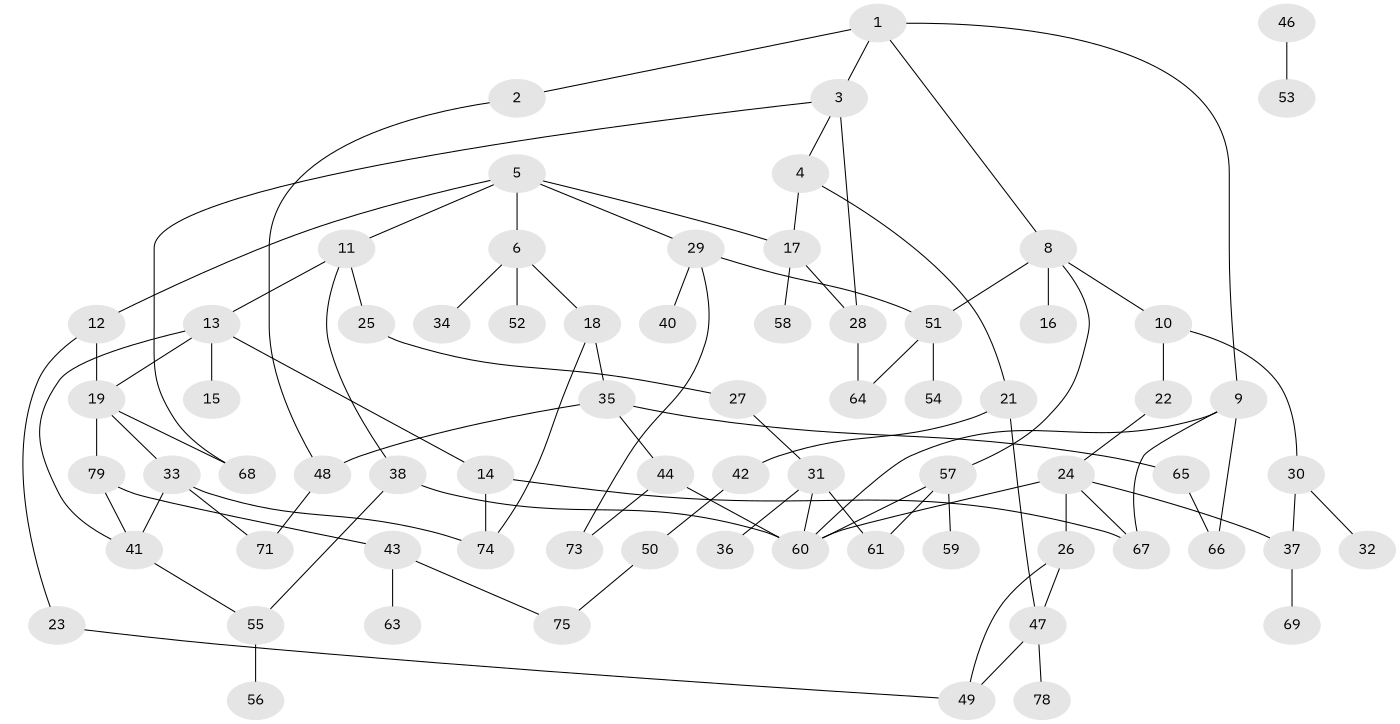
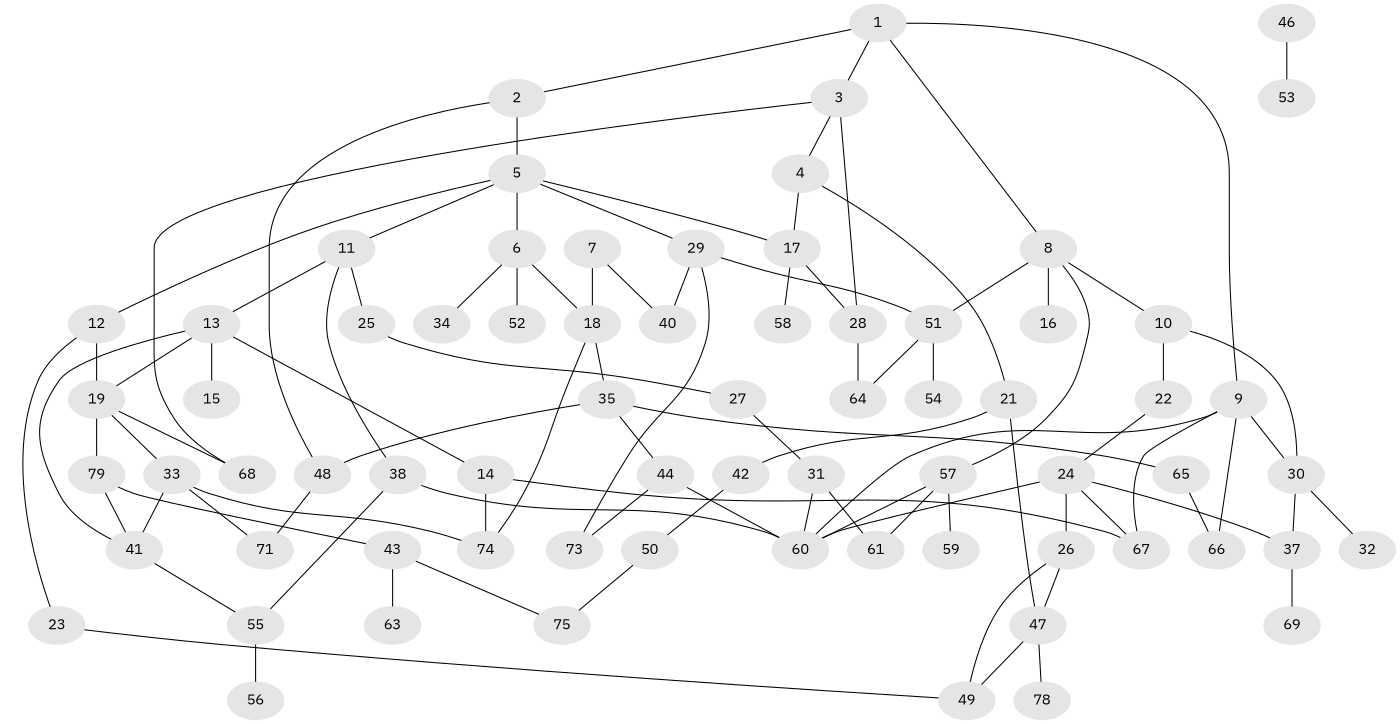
  graph {
    fontname="IBM Plex Sans"
    node [color=gray90 fontname="IBM Plex Sans" style=filled]
    edge [fontname="IBM Plex Sans"]
    1
    2
    3
    8
    9
    5
    48
    4
    28
    68
    10
    16
    51
    57
    30
    60
    66
    67
    17
    6
    11
    12
    29
    71
    21
    64
    58
    42
    47
    34
    52
    18
    13
    25
    38
    19
    23
    40
    73
+   7
    74
    35
    22
    24
    54
    61
    59
    37
    32
    14
    15
    41
    27
    55
    33
    n56 [label=79]
    49
    44
    65
    43
    46
    53
    50
    n64 [label=78]
    26
    69
    31
-   36
    56
    63
    n71 [label=75]
    1 -- 2
    1 -- 3
    1 -- 8
    1 -- 9
+   2 -- 5
    2 -- 48
    3 -- 4
    3 -- 28
    3 -- 68
    8 -- 10
    8 -- 16
    8 -- 51
    8 -- 57
+   9 -- 30
    9 -- 60
    9 -- 66
    9 -- 67
    5 -- 17
    5 -- 6
    5 -- 11
    5 -- 12
    5 -- 29
    48 -- 71
    4 -- 17
    4 -- 21
    28 -- 64
    10 -- 30
    10 -- 22
    51 -- 64
    51 -- 54
    57 -- 60
    57 -- 61
    57 -- 59
    30 -- 37
    30 -- 32
    17 -- 28
    17 -- 58
    6 -- 34
    6 -- 52
    6 -- 18
    11 -- 13
    11 -- 25
    11 -- 38
    12 -- 19
    12 -- 23
    29 -- 51
    29 -- 40
    29 -- 73
    21 -- 42
    21 -- 47
    42 -- 50
    47 -- 49
    47 -- n64
    18 -- 74
    18 -- 35
    13 -- 19
    13 -- 14
    13 -- 15
    13 -- 41
    25 -- 27
    38 -- 60
    38 -- 55
    19 -- 68
    19 -- 33
    19 -- n56
    23 -- 49
+   7 -- 18
+   7 -- 40
    35 -- 48
    35 -- 44
    35 -- 65
    22 -- 24
    24 -- 60
    24 -- 67
    24 -- 37
    24 -- 26
    37 -- 69
    14 -- 67
    14 -- 74
    41 -- 55
    27 -- 31
    55 -- 56
    33 -- 71
    33 -- 74
    33 -- 41
    n56 -- 41
    n56 -- 43
    44 -- 60
    44 -- 73
    65 -- 66
    43 -- 63
    43 -- n71
    46 -- 53
    50 -- n71
    26 -- 47
    26 -- 49
    31 -- 60
    31 -- 61
-   31 -- 36
  }
